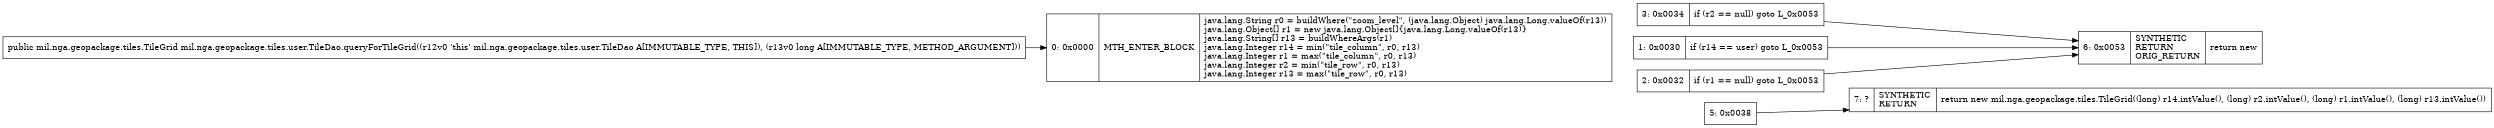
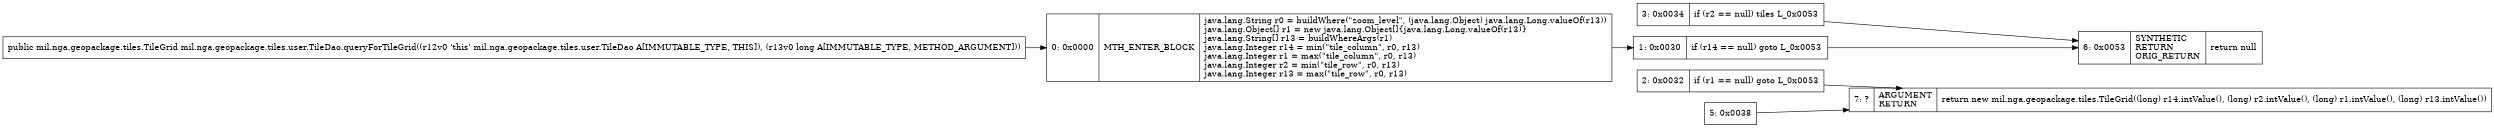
  digraph {
    rankdir=LR
    node [shape=record]
    n1 [label="{0\:\ 0x0000|MTH_ENTER_BLOCK\l|java.lang.String r0 = buildWhere(\"zoom_level\", (java.lang.Object) java.lang.Long.valueOf(r13))\ljava.lang.Object[] r1 = new java.lang.Object[]\{java.lang.Long.valueOf(r13)\}\ljava.lang.String[] r13 = buildWhereArgs(r1)\ljava.lang.Integer r14 = min(\"tile_column\", r0, r13)\ljava.lang.Integer r1 = max(\"tile_column\", r0, r13)\ljava.lang.Integer r2 = min(\"tile_row\", r0, r13)\ljava.lang.Integer r13 = max(\"tile_row\", r0, r13)\l}"]
-   n2 [label="{1\:\ 0x0030|if (r14 == user) goto L_0x0053\l}"]
-   n3 [label="{6\:\ 0x0053|SYNTHETIC\lRETURN\lORIG_RETURN\l|return new\l}"]
+   n2 [label="{1\:\ 0x0030|if (r14 == null) goto L_0x0053\l}"]
+   n3 [label="{6\:\ 0x0053|SYNTHETIC\lRETURN\lORIG_RETURN\l|return null\l}"]
    n4 [label="{2\:\ 0x0032|if (r1 == null) goto L_0x0053\l}"]
-   n5 [label="{3\:\ 0x0034|if (r2 == null) goto L_0x0053\l}"]
+   n5 [label="{3\:\ 0x0034|if (r2 == null) tiles L_0x0053\l}"]
    n6 [label="{5\:\ 0x0038}"]
-   n7 [label="{7\:\ ?|SYNTHETIC\lRETURN\l|return new mil.nga.geopackage.tiles.TileGrid((long) r14.intValue(), (long) r2.intValue(), (long) r1.intValue(), (long) r13.intValue())\l}"]
+   n7 [label="{7\:\ ?|ARGUMENT\lRETURN\l|return new mil.nga.geopackage.tiles.TileGrid((long) r14.intValue(), (long) r2.intValue(), (long) r1.intValue(), (long) r13.intValue())\l}"]
    n8 [label="{public mil.nga.geopackage.tiles.TileGrid mil.nga.geopackage.tiles.user.TileDao.queryForTileGrid((r12v0 'this' mil.nga.geopackage.tiles.user.TileDao A[IMMUTABLE_TYPE, THIS]), (r13v0 long A[IMMUTABLE_TYPE, METHOD_ARGUMENT])) }"]
+   n1 -> n2
    n2 -> n3
-   n4 -> n3
+   n4 -> n7
    n5 -> n3
    n6 -> n7
    n8 -> n1
  }
